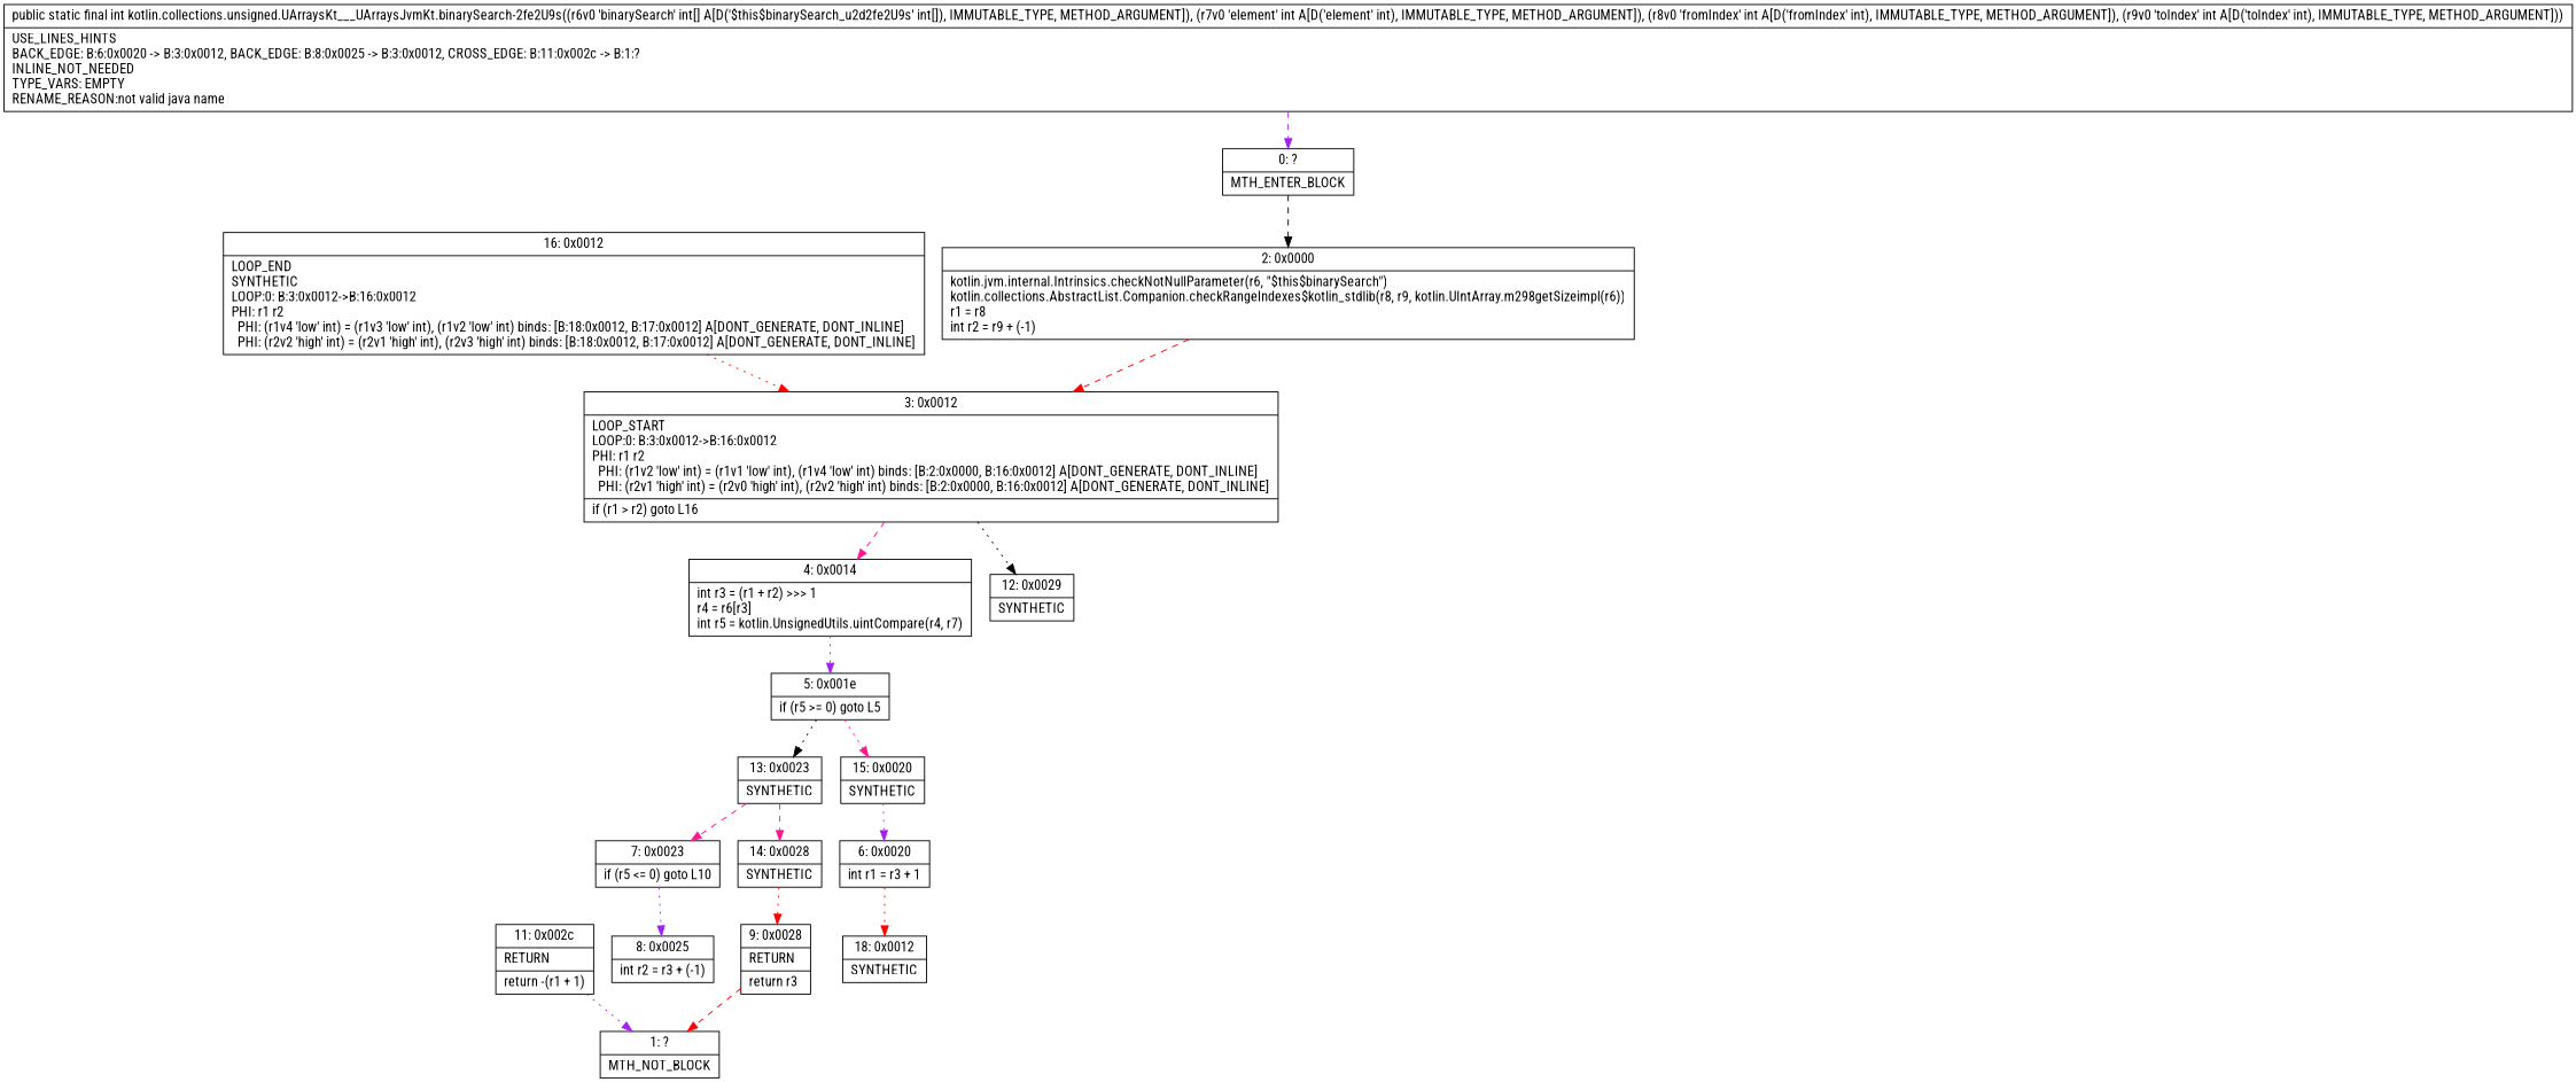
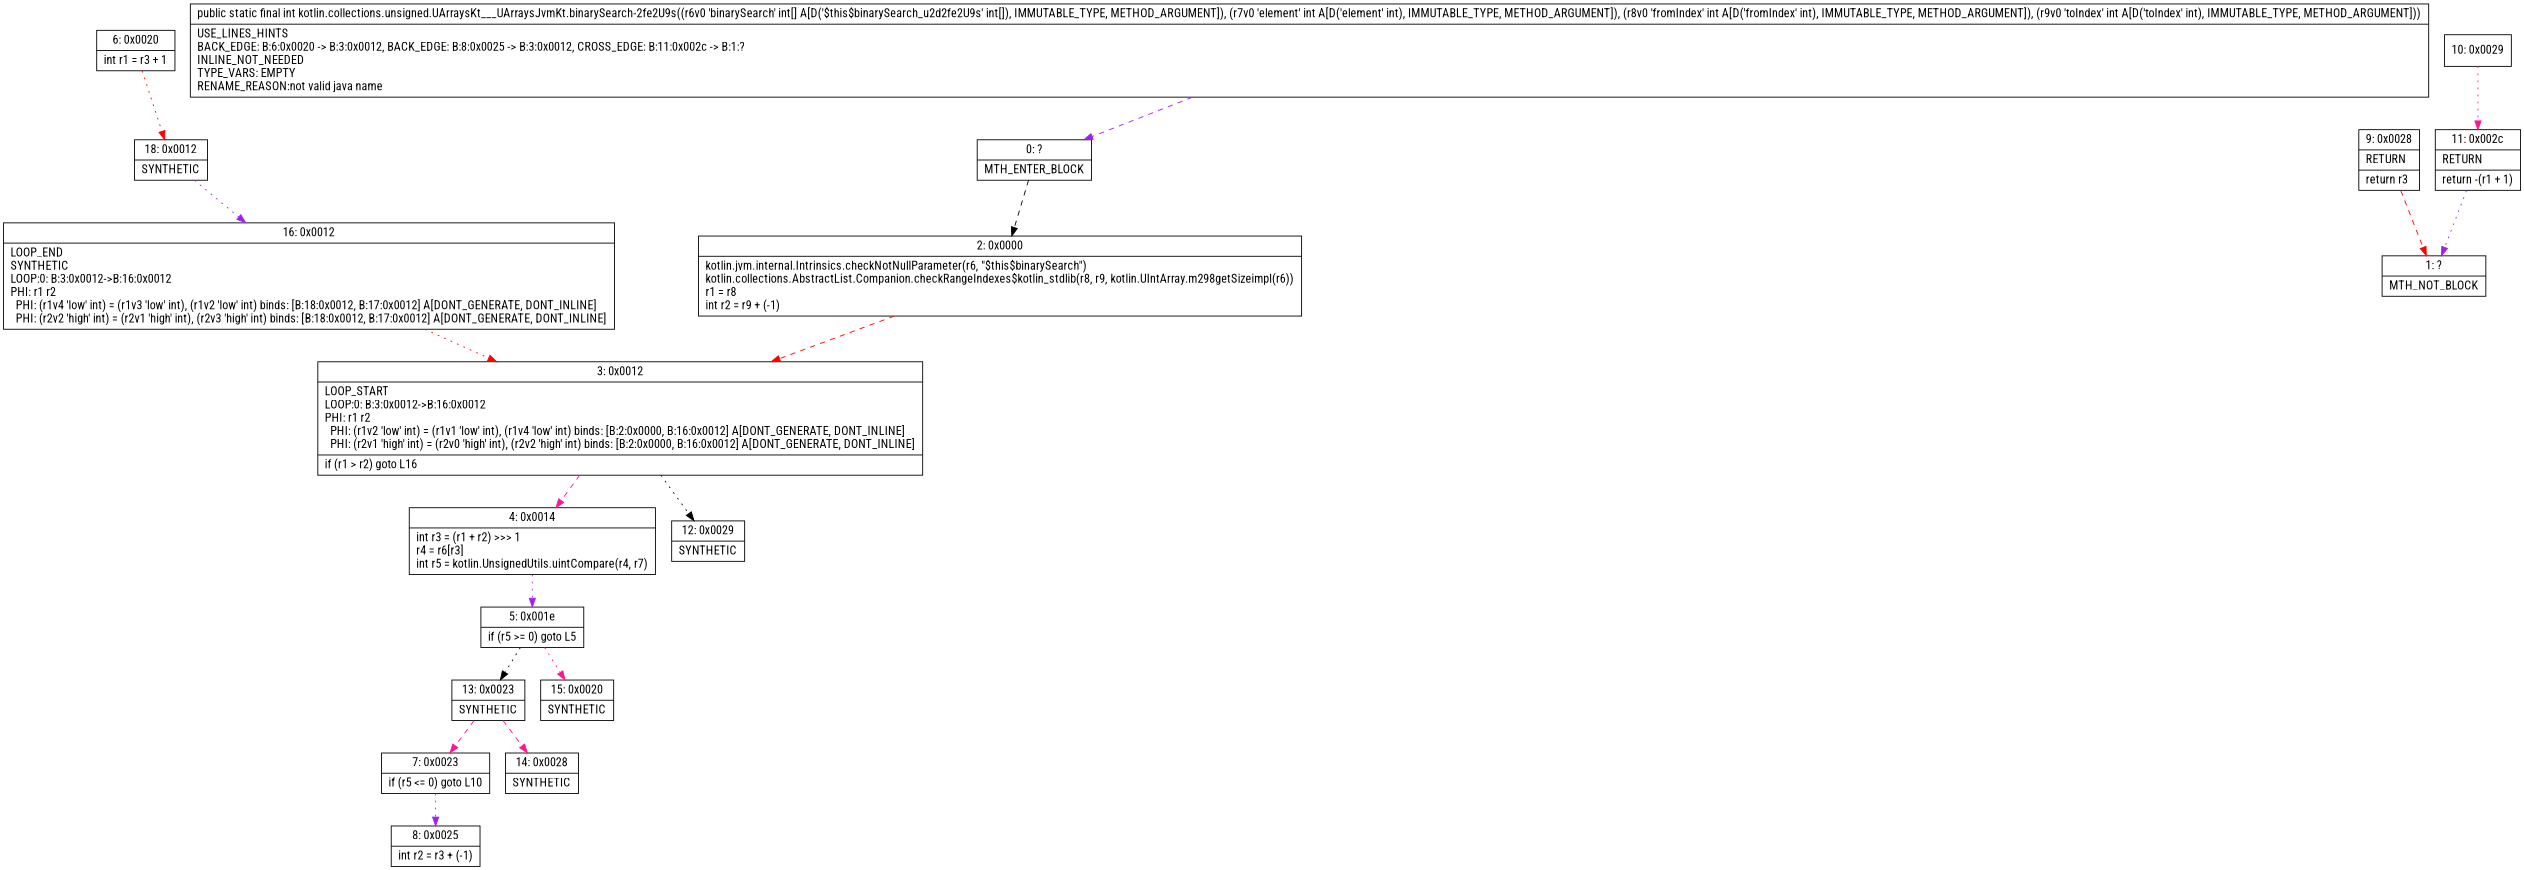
  digraph {
    fontname="Roboto Condensed"
    node [fontname="Roboto Condensed" shape=record]
    edge [color=purple fontname="Roboto Condensed" style=dotted]
    n1 [label="{0\:\ ?|MTH_ENTER_BLOCK\l}"]
    n2 [label="{2\:\ 0x0000|kotlin.jvm.internal.Intrinsics.checkNotNullParameter(r6, \"$this$binarySearch\")\lkotlin.collections.AbstractList.Companion.checkRangeIndexes$kotlin_stdlib(r8, r9, kotlin.UIntArray.m298getSizeimpl(r6))\lr1 = r8\lint r2 = r9 + (\-1)\l}"]
    n3 [label="{3\:\ 0x0012|LOOP_START\lLOOP:0: B:3:0x0012\-\>B:16:0x0012\lPHI: r1 r2 \l  PHI: (r1v2 'low' int) = (r1v1 'low' int), (r1v4 'low' int) binds: [B:2:0x0000, B:16:0x0012] A[DONT_GENERATE, DONT_INLINE]\l  PHI: (r2v1 'high' int) = (r2v0 'high' int), (r2v2 'high' int) binds: [B:2:0x0000, B:16:0x0012] A[DONT_GENERATE, DONT_INLINE]\l|if (r1 \> r2) goto L16\l}"]
    n4 [label="{4\:\ 0x0014|int r3 = (r1 + r2) \>\>\> 1\lr4 = r6[r3]\lint r5 = kotlin.UnsignedUtils.uintCompare(r4, r7)\l}"]
    n5 [label="{12\:\ 0x0029|SYNTHETIC\l}"]
    n6 [label="{5\:\ 0x001e|if (r5 \>= 0) goto L5\l}"]
    n7 [label="{13\:\ 0x0023|SYNTHETIC\l}"]
    n8 [label="{15\:\ 0x0020|SYNTHETIC\l}"]
    n9 [label="{7\:\ 0x0023|if (r5 \<= 0) goto L10\l}"]
    n10 [label="{14\:\ 0x0028|SYNTHETIC\l}"]
    n11 [label="{6\:\ 0x0020|int r1 = r3 + 1\l}"]
    n12 [label="{8\:\ 0x0025|int r2 = r3 + (\-1)\l}"]
    n13 [label="{9\:\ 0x0028|RETURN\l|return r3\l}"]
    n14 [label="{16\:\ 0x0012|LOOP_END\lSYNTHETIC\lLOOP:0: B:3:0x0012\-\>B:16:0x0012\lPHI: r1 r2 \l  PHI: (r1v4 'low' int) = (r1v3 'low' int), (r1v2 'low' int) binds: [B:18:0x0012, B:17:0x0012] A[DONT_GENERATE, DONT_INLINE]\l  PHI: (r2v2 'high' int) = (r2v1 'high' int), (r2v3 'high' int) binds: [B:18:0x0012, B:17:0x0012] A[DONT_GENERATE, DONT_INLINE]\l}"]
    n15 [label="{1\:\ ?|MTH_NOT_BLOCK\l}"]
    n16 [label="{18\:\ 0x0012|SYNTHETIC\l}"]
+   n17 [label="{10\:\ 0x0029}"]
    n18 [label="{11\:\ 0x002c|RETURN\l|return \-(r1 + 1)\l}"]
    n19 [label="{public static final int kotlin.collections.unsigned.UArraysKt___UArraysJvmKt.binarySearch\-2fe2U9s((r6v0 'binarySearch' int[] A[D('$this$binarySearch_u2d2fe2U9s' int[]), IMMUTABLE_TYPE, METHOD_ARGUMENT]), (r7v0 'element' int A[D('element' int), IMMUTABLE_TYPE, METHOD_ARGUMENT]), (r8v0 'fromIndex' int A[D('fromIndex' int), IMMUTABLE_TYPE, METHOD_ARGUMENT]), (r9v0 'toIndex' int A[D('toIndex' int), IMMUTABLE_TYPE, METHOD_ARGUMENT]))  | USE_LINES_HINTS\lBACK_EDGE: B:6:0x0020 \-\> B:3:0x0012, BACK_EDGE: B:8:0x0025 \-\> B:3:0x0012, CROSS_EDGE: B:11:0x002c \-\> B:1:?\lINLINE_NOT_NEEDED\lTYPE_VARS: EMPTY\lRENAME_REASON:not valid java name\l}"]
    n1 -> n2 [color=black style=dashed]
    n2 -> n3 [color=red style=dashed]
    n3 -> n4 [color=deeppink style=dashed]
    n3 -> n5 [color=black]
    n4 -> n6
    n6 -> n7 [color=black]
    n6 -> n8 [color=deeppink]
    n7 -> n9 [color=deeppink style=dashed]
    n7 -> n10 [color=deeppink style=dashed]
-   n8 -> n11
    n9 -> n12
-   n10 -> n13 [color=red]
    n11 -> n16 [color=red]
    n13 -> n15 [color=red style=dashed]
    n14 -> n3 [color=red]
+   n16 -> n14
+   n17 -> n18 [color=deeppink]
    n18 -> n15
    n19 -> n1 [style=dashed]
  }
